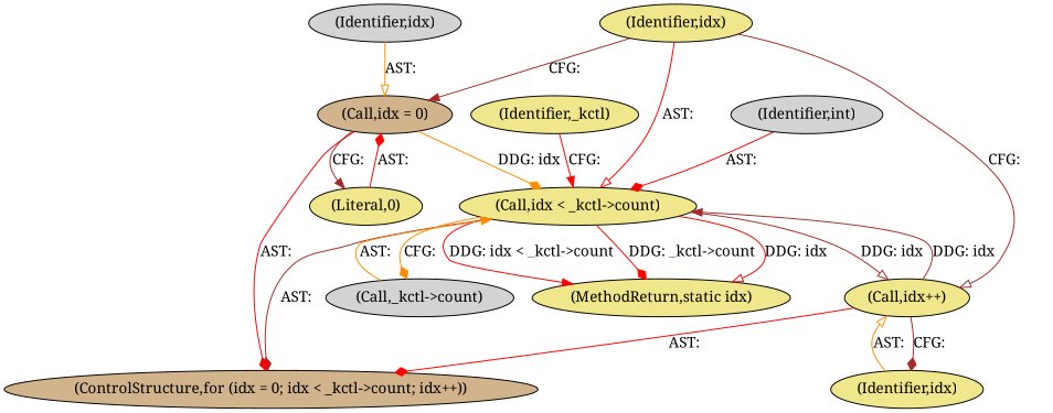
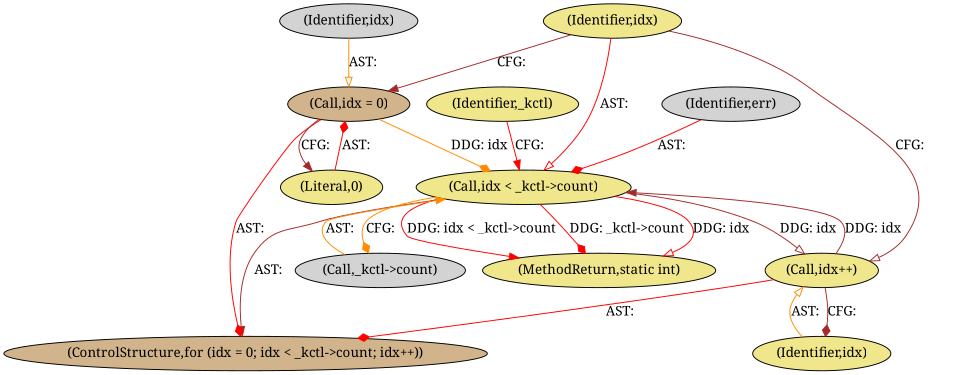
  digraph {
    fontname="Noto Serif"
    node [fillcolor=khaki fontname="Noto Serif" style=filled]
    edge [arrowhead=diamond color=red fontname="Noto Serif"]
    n1 [label="(Call,idx < _kctl->count)"]
    n2 [label="(Call,idx++)"]
    n3 [fillcolor=tan label="(ControlStructure,for (idx = 0; idx < _kctl->count; idx++))"]
    n4 [fillcolor=lightgrey label="(Call,_kctl->count)"]
-   n5 [label="(MethodReturn,static idx)"]
+   n5 [label="(MethodReturn,static int)"]
    n6 [label="(Identifier,idx)"]
    n7 [fillcolor=tan label="(Call,idx = 0)"]
    n8 [label="(Literal,0)"]
-   n9 [fillcolor=lightgrey label="(Identifier,int)"]
+   n9 [fillcolor=lightgrey label="(Identifier,err)"]
    n10 [label="(Identifier,idx)"]
    n11 [label="(Identifier,_kctl)"]
    n12 [fillcolor=lightgrey label="(Identifier,idx)"]
    n1 -> n2 [arrowhead=onormal color=brown label="DDG: idx"]
-   n1 -> n3 [color=brown label="AST: "]
+   n1 -> n3 [arrowhead=normal color=brown label="AST: "]
    n1 -> n4 [color=darkorange label="CFG: "]
    n1 -> n5 [arrowhead=normal label="DDG: idx < _kctl->count"]
    n1 -> n5 [label="DDG: _kctl->count"]
    n1 -> n5 [arrowhead=onormal label="DDG: idx"]
    n2 -> n1 [arrowhead=normal color=brown label="DDG: idx"]
    n2 -> n3 [label="AST: "]
    n2 -> n6 [color=brown label="CFG: "]
    n4 -> n1 [arrowhead=normal color=darkorange label="AST: "]
    n6 -> n2 [arrowhead=onormal color=darkorange label="AST: "]
    n7 -> n1 [color=darkorange label="DDG: idx"]
    n7 -> n3 [label="AST: "]
    n7 -> n8 [arrowhead=normal color=brown label="CFG: "]
    n8 -> n7 [label="AST: "]
    n9 -> n1 [label="AST: "]
    n10 -> n1 [arrowhead=onormal label="AST: "]
    n10 -> n2 [arrowhead=onormal color=brown label="CFG: "]
    n10 -> n7 [arrowhead=normal color=brown label="CFG: "]
    n11 -> n1 [arrowhead=normal label="CFG: "]
    n12 -> n7 [arrowhead=onormal color=darkorange label="AST: "]
  }
